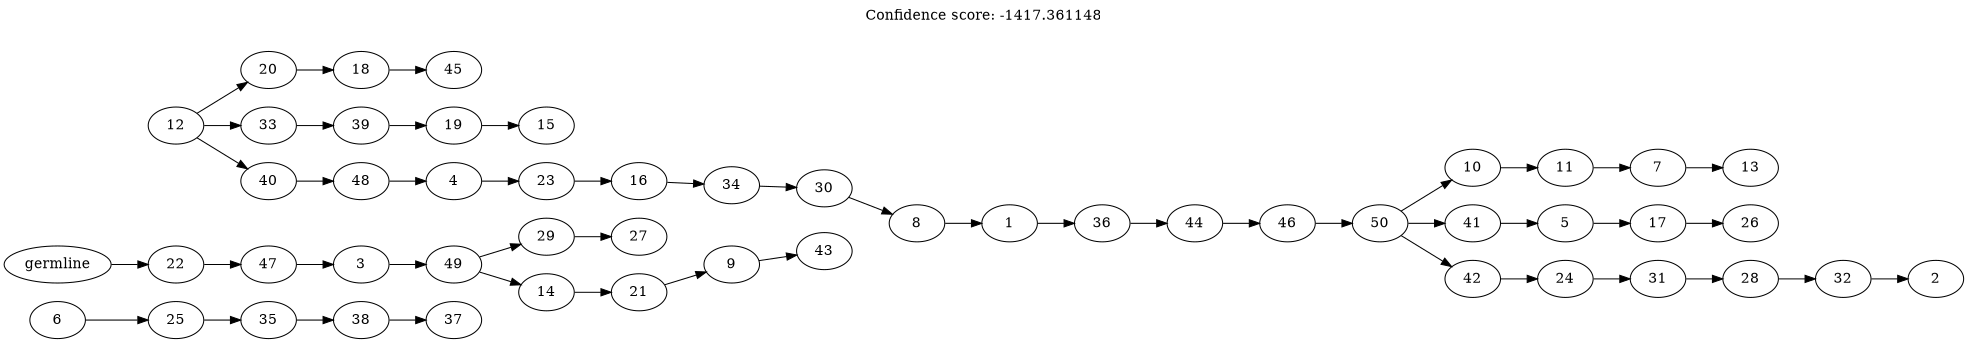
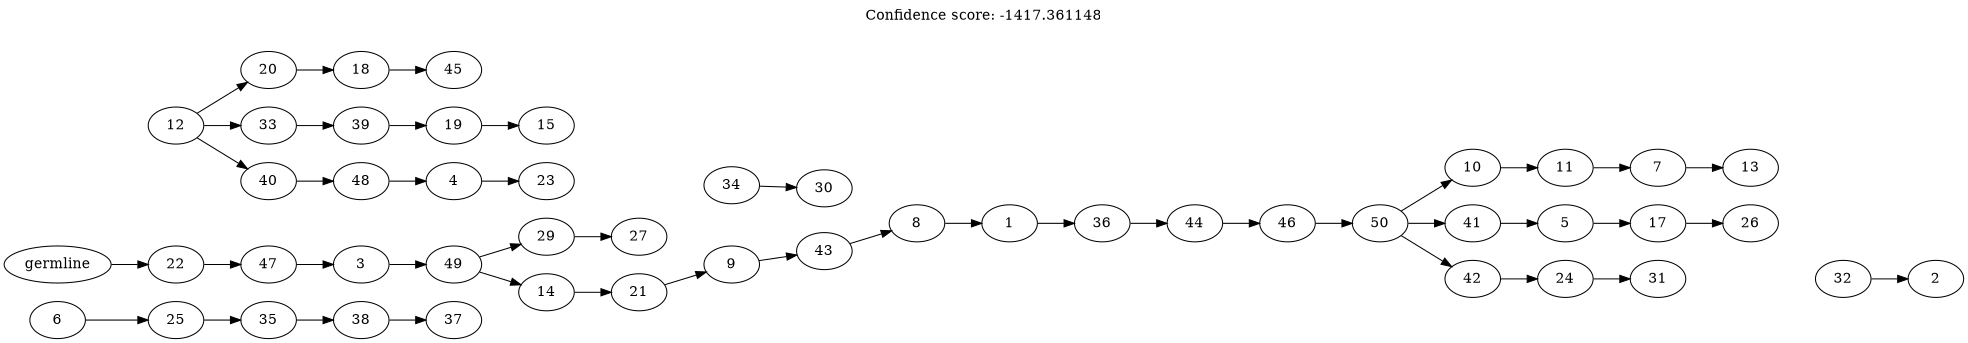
  digraph {
    label="Confidence score: -1417.361148"
    labelloc=t
    rankdir=LR
    n1 [label=38]
    n2 [label=37]
    n3 [label=35]
    n4 [label=25]
    n5 [label=6]
    n6 [label=27]
    n7 [label=29]
    n8 [label=7]
    n9 [label=13]
    n10 [label=11]
    n11 [label=10]
    n12 [label=18]
    n13 [label=45]
    n14 [label=20]
    n15 [label=19]
    n16 [label=15]
    n17 [label=39]
    n18 [label=33]
    n19 [label=34]
    n20 [label=30]
-   n21 [label=16]
    n22 [label=23]
    n23 [label=4]
    n24 [label=48]
    n25 [label=40]
    n26 [label=12]
    n27 [label=26]
    n28 [label=17]
    n29 [label=5]
    n30 [label=41]
    n31 [label=32]
    n32 [label=2]
-   n33 [label=28]
    n34 [label=31]
    n35 [label=24]
    n36 [label=42]
    n37 [label=50]
    n38 [label=46]
    n39 [label=44]
    n40 [label=36]
    n41 [label=1]
    n42 [label=8]
    n43 [label=43]
    n44 [label=9]
    n45 [label=21]
    n46 [label=14]
    n47 [label=49]
    n48 [label=3]
    n49 [label=47]
    n50 [label=22]
    n51 [label=germline]
    n1 -> n2
    n3 -> n1
    n4 -> n3
    n5 -> n4
    n7 -> n6
    n8 -> n9
    n10 -> n8
    n11 -> n10
    n12 -> n13
    n14 -> n12
    n15 -> n16
    n17 -> n15
    n18 -> n17
    n19 -> n20
-   n21 -> n19
-   n22 -> n21
    n23 -> n22
    n24 -> n23
    n25 -> n24
    n26 -> n14
    n26 -> n18
    n26 -> n25
    n28 -> n27
    n29 -> n28
    n30 -> n29
    n31 -> n32
-   n33 -> n31
-   n34 -> n33
    n35 -> n34
    n36 -> n35
    n37 -> n11
    n37 -> n30
    n37 -> n36
    n38 -> n37
    n39 -> n38
    n40 -> n39
    n41 -> n40
    n42 -> n41
-   n20 -> n42
+   n43 -> n42
    n44 -> n43
    n45 -> n44
    n46 -> n45
    n47 -> n7
    n47 -> n46
    n48 -> n47
    n49 -> n48
    n50 -> n49
    n51 -> n50
  }
